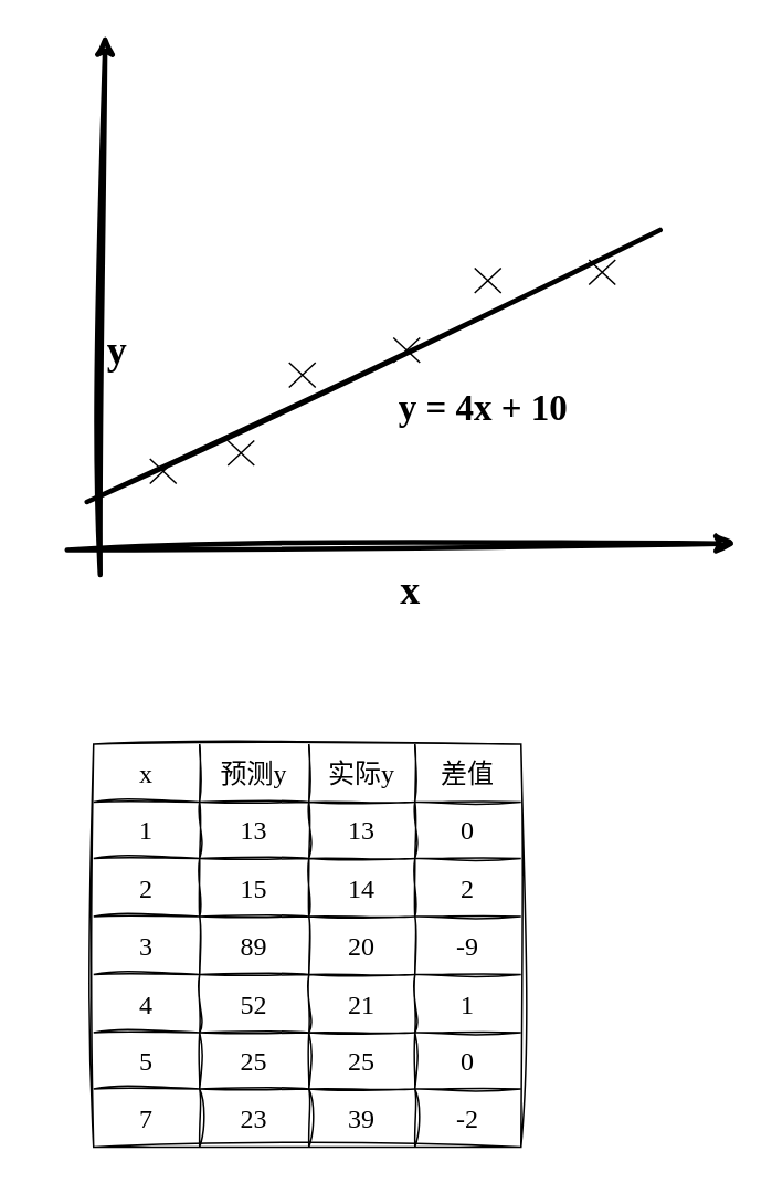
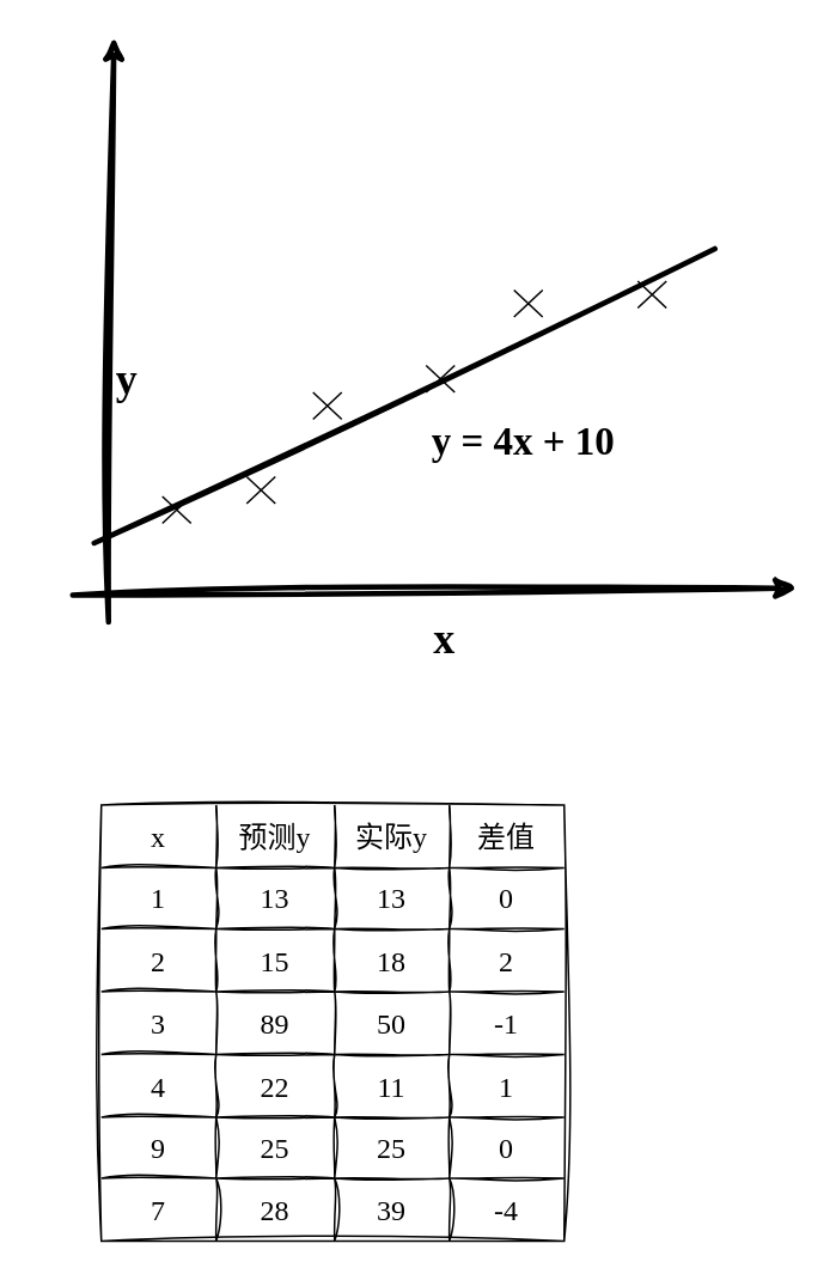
  <mxCell id="0" />
  <mxCell id="1" parent="0" />
  <mxCell id="2" value="" style="endArrow=classic;html=1;rounded=0;strokeWidth=3;sketch=1;curveFitting=1;jiggle=2;" edge="1" parent="1"><mxGeometry width="50" height="50" relative="1" as="geometry"><mxPoint x="40" y="331" as="sourcePoint" /><mxPoint x="444" y="327" as="targetPoint" /></mxGeometry></mxCell>
  <mxCell id="3" value="" style="endArrow=classic;html=1;rounded=0;sketch=1;curveFitting=1;jiggle=2;strokeWidth=3;" edge="1" parent="1"><mxGeometry width="50" height="50" relative="1" as="geometry"><mxPoint x="60" y="346" as="sourcePoint" /><mxPoint x="63" y="20" as="targetPoint" /></mxGeometry></mxCell>
  <mxCell id="4" value="&lt;font face=&quot;Comic Sans MS&quot;&gt;x&lt;/font&gt;" style="text;strokeColor=none;fillColor=none;html=1;fontSize=24;fontStyle=1;verticalAlign=middle;align=center;" vertex="1" parent="1"><mxGeometry x="197" y="336" width="100" height="40" as="geometry" /></mxCell>
  <mxCell id="5" value="&lt;font face=&quot;Comic Sans MS&quot;&gt;y&lt;/font&gt;" style="text;strokeColor=none;fillColor=none;html=1;fontSize=24;fontStyle=1;verticalAlign=middle;align=center;" vertex="1" parent="1"><mxGeometry x="20" y="191" width="100" height="40" as="geometry" /></mxCell>
  <mxCell id="6" value="" style="shape=mxgraph.sysml.x;" vertex="1" parent="1"><mxGeometry x="90" y="276" width="16" height="15" as="geometry" /></mxCell>
  <mxCell id="7" value="" style="shape=mxgraph.sysml.x;" vertex="1" parent="1"><mxGeometry x="137" y="265" width="16" height="15" as="geometry" /></mxCell>
  <mxCell id="8" value="" style="shape=mxgraph.sysml.x;" vertex="1" parent="1"><mxGeometry x="174" y="218" width="16" height="15" as="geometry" /></mxCell>
  <mxCell id="9" value="" style="shape=mxgraph.sysml.x;" vertex="1" parent="1"><mxGeometry x="237" y="203" width="16" height="15" as="geometry" /></mxCell>
  <mxCell id="10" value="" style="shape=mxgraph.sysml.x;" vertex="1" parent="1"><mxGeometry x="286" y="161" width="16" height="15" as="geometry" /></mxCell>
  <mxCell id="11" value="" style="shape=mxgraph.sysml.x;" vertex="1" parent="1"><mxGeometry x="355" y="156" width="16" height="15" as="geometry" /></mxCell>
  <mxCell id="12" value="" style="endArrow=none;html=1;rounded=0;strokeWidth=3;sketch=1;curveFitting=1;jiggle=2;" edge="1" parent="1"><mxGeometry width="50" height="50" relative="1" as="geometry"><mxPoint x="52" y="302" as="sourcePoint" /><mxPoint x="398" y="138" as="targetPoint" /></mxGeometry></mxCell>
  <mxCell id="13" value="&lt;font style=&quot;font-size: 22px;&quot; face=&quot;Comic Sans MS&quot;&gt;y = 4x + 10&lt;/font&gt;" style="text;strokeColor=none;fillColor=none;html=1;fontSize=24;fontStyle=1;verticalAlign=middle;align=center;" vertex="1" parent="1"><mxGeometry x="241" y="225" width="100" height="40" as="geometry" /></mxCell>
  <mxCell id="14" value="" style="shape=table;startSize=0;container=1;collapsible=0;childLayout=tableLayout;fontSize=16;sketch=1;curveFitting=1;jiggle=2;fontFamily=Comic Sans MS;" vertex="1" parent="1"><mxGeometry x="56" y="448" width="258" height="243" as="geometry" /></mxCell>
  <mxCell id="15" style="shape=tableRow;horizontal=0;startSize=0;swimlaneHead=0;swimlaneBody=0;strokeColor=inherit;top=0;left=0;bottom=0;right=0;collapsible=0;dropTarget=0;fillColor=none;points=[[0,0.5],[1,0.5]];portConstraint=eastwest;fontSize=16;" vertex="1" parent="14"><mxGeometry width="258" height="35" as="geometry" /></mxCell>
  <mxCell id="16" value="x" style="shape=partialRectangle;html=1;whiteSpace=wrap;connectable=0;strokeColor=inherit;overflow=hidden;fillColor=none;top=0;left=0;bottom=0;right=0;pointerEvents=1;fontSize=16;fontFamily=Comic Sans MS;" vertex="1" parent="15"><mxGeometry width="64" height="35" as="geometry"><mxRectangle width="64" height="35" as="alternateBounds" /></mxGeometry></mxCell>
  <mxCell id="17" value="预测y" style="shape=partialRectangle;html=1;whiteSpace=wrap;connectable=0;strokeColor=inherit;overflow=hidden;fillColor=none;top=0;left=0;bottom=0;right=0;pointerEvents=1;fontSize=16;fontFamily=Comic Sans MS;" vertex="1" parent="15"><mxGeometry x="64" width="66" height="35" as="geometry"><mxRectangle width="66" height="35" as="alternateBounds" /></mxGeometry></mxCell>
  <mxCell id="18" value="实际y" style="shape=partialRectangle;html=1;whiteSpace=wrap;connectable=0;strokeColor=inherit;overflow=hidden;fillColor=none;top=0;left=0;bottom=0;right=0;pointerEvents=1;fontSize=16;fontFamily=Comic Sans MS;" vertex="1" parent="15"><mxGeometry x="130" width="64" height="35" as="geometry"><mxRectangle width="64" height="35" as="alternateBounds" /></mxGeometry></mxCell>
  <mxCell id="19" value="差值" style="shape=partialRectangle;html=1;whiteSpace=wrap;connectable=0;strokeColor=inherit;overflow=hidden;fillColor=none;top=0;left=0;bottom=0;right=0;pointerEvents=1;fontSize=16;fontFamily=Comic Sans MS;" vertex="1" parent="15"><mxGeometry x="194" width="64" height="35" as="geometry"><mxRectangle width="64" height="35" as="alternateBounds" /></mxGeometry></mxCell>
  <mxCell id="20" value="" style="shape=tableRow;horizontal=0;startSize=0;swimlaneHead=0;swimlaneBody=0;strokeColor=inherit;top=0;left=0;bottom=0;right=0;collapsible=0;dropTarget=0;fillColor=none;points=[[0,0.5],[1,0.5]];portConstraint=eastwest;fontSize=16;fontFamily=Comic Sans MS;" vertex="1" parent="14"><mxGeometry y="35" width="258" height="34" as="geometry" /></mxCell>
  <mxCell id="21" value="1" style="shape=partialRectangle;html=1;whiteSpace=wrap;connectable=0;strokeColor=inherit;overflow=hidden;fillColor=none;top=0;left=0;bottom=0;right=0;pointerEvents=1;fontSize=16;fontFamily=Comic Sans MS;" vertex="1" parent="20"><mxGeometry width="64" height="34" as="geometry"><mxRectangle width="64" height="34" as="alternateBounds" /></mxGeometry></mxCell>
  <mxCell id="22" value="13" style="shape=partialRectangle;html=1;whiteSpace=wrap;connectable=0;strokeColor=inherit;overflow=hidden;fillColor=none;top=0;left=0;bottom=0;right=0;pointerEvents=1;fontSize=16;fontFamily=Comic Sans MS;" vertex="1" parent="20"><mxGeometry x="64" width="66" height="34" as="geometry"><mxRectangle width="66" height="34" as="alternateBounds" /></mxGeometry></mxCell>
  <mxCell id="23" value="13" style="shape=partialRectangle;html=1;whiteSpace=wrap;connectable=0;strokeColor=inherit;overflow=hidden;fillColor=none;top=0;left=0;bottom=0;right=0;pointerEvents=1;fontSize=16;fontFamily=Comic Sans MS;" vertex="1" parent="20"><mxGeometry x="130" width="64" height="34" as="geometry"><mxRectangle width="64" height="34" as="alternateBounds" /></mxGeometry></mxCell>
  <mxCell id="24" value="0" style="shape=partialRectangle;html=1;whiteSpace=wrap;connectable=0;strokeColor=inherit;overflow=hidden;fillColor=none;top=0;left=0;bottom=0;right=0;pointerEvents=1;fontSize=16;fontFamily=Comic Sans MS;" vertex="1" parent="20"><mxGeometry x="194" width="64" height="34" as="geometry"><mxRectangle width="64" height="34" as="alternateBounds" /></mxGeometry></mxCell>
  <mxCell id="25" value="" style="shape=tableRow;horizontal=0;startSize=0;swimlaneHead=0;swimlaneBody=0;strokeColor=inherit;top=0;left=0;bottom=0;right=0;collapsible=0;dropTarget=0;fillColor=none;points=[[0,0.5],[1,0.5]];portConstraint=eastwest;fontSize=16;" vertex="1" parent="14"><mxGeometry y="69" width="258" height="35" as="geometry" /></mxCell>
  <mxCell id="26" value="2" style="shape=partialRectangle;html=1;whiteSpace=wrap;connectable=0;strokeColor=inherit;overflow=hidden;fillColor=none;top=0;left=0;bottom=0;right=0;pointerEvents=1;fontSize=16;fontFamily=Comic Sans MS;" vertex="1" parent="25"><mxGeometry width="64" height="35" as="geometry"><mxRectangle width="64" height="35" as="alternateBounds" /></mxGeometry></mxCell>
  <mxCell id="27" value="15" style="shape=partialRectangle;html=1;whiteSpace=wrap;connectable=0;strokeColor=inherit;overflow=hidden;fillColor=none;top=0;left=0;bottom=0;right=0;pointerEvents=1;fontSize=16;fontFamily=Comic Sans MS;" vertex="1" parent="25"><mxGeometry x="64" width="66" height="35" as="geometry"><mxRectangle width="66" height="35" as="alternateBounds" /></mxGeometry></mxCell>
- <mxCell id="28" value="14" style="shape=partialRectangle;html=1;whiteSpace=wrap;connectable=0;strokeColor=inherit;overflow=hidden;fillColor=none;top=0;left=0;bottom=0;right=0;pointerEvents=1;fontSize=16;fontFamily=Comic Sans MS;" vertex="1" parent="25"><mxGeometry x="130" width="64" height="35" as="geometry"><mxRectangle width="64" height="35" as="alternateBounds" /></mxGeometry></mxCell>
+ <mxCell id="28" value="18" style="shape=partialRectangle;html=1;whiteSpace=wrap;connectable=0;strokeColor=inherit;overflow=hidden;fillColor=none;top=0;left=0;bottom=0;right=0;pointerEvents=1;fontSize=16;fontFamily=Comic Sans MS;" vertex="1" parent="25"><mxGeometry x="130" width="64" height="35" as="geometry"><mxRectangle width="64" height="35" as="alternateBounds" /></mxGeometry></mxCell>
  <mxCell id="29" value="2" style="shape=partialRectangle;html=1;whiteSpace=wrap;connectable=0;strokeColor=inherit;overflow=hidden;fillColor=none;top=0;left=0;bottom=0;right=0;pointerEvents=1;fontSize=16;fontFamily=Comic Sans MS;" vertex="1" parent="25"><mxGeometry x="194" width="64" height="35" as="geometry"><mxRectangle width="64" height="35" as="alternateBounds" /></mxGeometry></mxCell>
  <mxCell id="30" style="shape=tableRow;horizontal=0;startSize=0;swimlaneHead=0;swimlaneBody=0;strokeColor=inherit;top=0;left=0;bottom=0;right=0;collapsible=0;dropTarget=0;fillColor=none;points=[[0,0.5],[1,0.5]];portConstraint=eastwest;fontSize=16;" vertex="1" parent="14"><mxGeometry y="104" width="258" height="35" as="geometry" /></mxCell>
  <mxCell id="31" value="3" style="shape=partialRectangle;html=1;whiteSpace=wrap;connectable=0;strokeColor=inherit;overflow=hidden;fillColor=none;top=0;left=0;bottom=0;right=0;pointerEvents=1;fontSize=16;fontFamily=Comic Sans MS;" vertex="1" parent="30"><mxGeometry width="64" height="35" as="geometry"><mxRectangle width="64" height="35" as="alternateBounds" /></mxGeometry></mxCell>
  <mxCell id="32" value="89" style="shape=partialRectangle;html=1;whiteSpace=wrap;connectable=0;strokeColor=inherit;overflow=hidden;fillColor=none;top=0;left=0;bottom=0;right=0;pointerEvents=1;fontSize=16;fontFamily=Comic Sans MS;" vertex="1" parent="30"><mxGeometry x="64" width="66" height="35" as="geometry"><mxRectangle width="66" height="35" as="alternateBounds" /></mxGeometry></mxCell>
- <mxCell id="33" value="20" style="shape=partialRectangle;html=1;whiteSpace=wrap;connectable=0;strokeColor=inherit;overflow=hidden;fillColor=none;top=0;left=0;bottom=0;right=0;pointerEvents=1;fontSize=16;fontFamily=Comic Sans MS;" vertex="1" parent="30"><mxGeometry x="130" width="64" height="35" as="geometry"><mxRectangle width="64" height="35" as="alternateBounds" /></mxGeometry></mxCell>
- <mxCell id="34" value="-9" style="shape=partialRectangle;html=1;whiteSpace=wrap;connectable=0;strokeColor=inherit;overflow=hidden;fillColor=none;top=0;left=0;bottom=0;right=0;pointerEvents=1;fontSize=16;fontFamily=Comic Sans MS;" vertex="1" parent="30"><mxGeometry x="194" width="64" height="35" as="geometry"><mxRectangle width="64" height="35" as="alternateBounds" /></mxGeometry></mxCell>
+ <mxCell id="33" value="50" style="shape=partialRectangle;html=1;whiteSpace=wrap;connectable=0;strokeColor=inherit;overflow=hidden;fillColor=none;top=0;left=0;bottom=0;right=0;pointerEvents=1;fontSize=16;fontFamily=Comic Sans MS;" vertex="1" parent="30"><mxGeometry x="130" width="64" height="35" as="geometry"><mxRectangle width="64" height="35" as="alternateBounds" /></mxGeometry></mxCell>
+ <mxCell id="34" value="-1" style="shape=partialRectangle;html=1;whiteSpace=wrap;connectable=0;strokeColor=inherit;overflow=hidden;fillColor=none;top=0;left=0;bottom=0;right=0;pointerEvents=1;fontSize=16;fontFamily=Comic Sans MS;" vertex="1" parent="30"><mxGeometry x="194" width="64" height="35" as="geometry"><mxRectangle width="64" height="35" as="alternateBounds" /></mxGeometry></mxCell>
  <mxCell id="35" style="shape=tableRow;horizontal=0;startSize=0;swimlaneHead=0;swimlaneBody=0;strokeColor=inherit;top=0;left=0;bottom=0;right=0;collapsible=0;dropTarget=0;fillColor=none;points=[[0,0.5],[1,0.5]];portConstraint=eastwest;fontSize=16;" vertex="1" parent="14"><mxGeometry y="139" width="258" height="35" as="geometry" /></mxCell>
  <mxCell id="36" value="4" style="shape=partialRectangle;html=1;whiteSpace=wrap;connectable=0;strokeColor=inherit;overflow=hidden;fillColor=none;top=0;left=0;bottom=0;right=0;pointerEvents=1;fontSize=16;fontFamily=Comic Sans MS;" vertex="1" parent="35"><mxGeometry width="64" height="35" as="geometry"><mxRectangle width="64" height="35" as="alternateBounds" /></mxGeometry></mxCell>
- <mxCell id="37" value="52" style="shape=partialRectangle;html=1;whiteSpace=wrap;connectable=0;strokeColor=inherit;overflow=hidden;fillColor=none;top=0;left=0;bottom=0;right=0;pointerEvents=1;fontSize=16;fontFamily=Comic Sans MS;" vertex="1" parent="35"><mxGeometry x="64" width="66" height="35" as="geometry"><mxRectangle width="66" height="35" as="alternateBounds" /></mxGeometry></mxCell>
- <mxCell id="38" value="21" style="shape=partialRectangle;html=1;whiteSpace=wrap;connectable=0;strokeColor=inherit;overflow=hidden;fillColor=none;top=0;left=0;bottom=0;right=0;pointerEvents=1;fontSize=16;fontFamily=Comic Sans MS;" vertex="1" parent="35"><mxGeometry x="130" width="64" height="35" as="geometry"><mxRectangle width="64" height="35" as="alternateBounds" /></mxGeometry></mxCell>
+ <mxCell id="37" value="22" style="shape=partialRectangle;html=1;whiteSpace=wrap;connectable=0;strokeColor=inherit;overflow=hidden;fillColor=none;top=0;left=0;bottom=0;right=0;pointerEvents=1;fontSize=16;fontFamily=Comic Sans MS;" vertex="1" parent="35"><mxGeometry x="64" width="66" height="35" as="geometry"><mxRectangle width="66" height="35" as="alternateBounds" /></mxGeometry></mxCell>
+ <mxCell id="38" value="11" style="shape=partialRectangle;html=1;whiteSpace=wrap;connectable=0;strokeColor=inherit;overflow=hidden;fillColor=none;top=0;left=0;bottom=0;right=0;pointerEvents=1;fontSize=16;fontFamily=Comic Sans MS;" vertex="1" parent="35"><mxGeometry x="130" width="64" height="35" as="geometry"><mxRectangle width="64" height="35" as="alternateBounds" /></mxGeometry></mxCell>
  <mxCell id="39" value="1" style="shape=partialRectangle;html=1;whiteSpace=wrap;connectable=0;strokeColor=inherit;overflow=hidden;fillColor=none;top=0;left=0;bottom=0;right=0;pointerEvents=1;fontSize=16;fontFamily=Comic Sans MS;" vertex="1" parent="35"><mxGeometry x="194" width="64" height="35" as="geometry"><mxRectangle width="64" height="35" as="alternateBounds" /></mxGeometry></mxCell>
  <mxCell id="40" style="shape=tableRow;horizontal=0;startSize=0;swimlaneHead=0;swimlaneBody=0;strokeColor=inherit;top=0;left=0;bottom=0;right=0;collapsible=0;dropTarget=0;fillColor=none;points=[[0,0.5],[1,0.5]];portConstraint=eastwest;fontSize=16;" vertex="1" parent="14"><mxGeometry y="174" width="258" height="34" as="geometry" /></mxCell>
- <mxCell id="41" value="5" style="shape=partialRectangle;html=1;whiteSpace=wrap;connectable=0;strokeColor=inherit;overflow=hidden;fillColor=none;top=0;left=0;bottom=0;right=0;pointerEvents=1;fontSize=16;fontFamily=Comic Sans MS;" vertex="1" parent="40"><mxGeometry width="64" height="34" as="geometry"><mxRectangle width="64" height="34" as="alternateBounds" /></mxGeometry></mxCell>
+ <mxCell id="41" value="9" style="shape=partialRectangle;html=1;whiteSpace=wrap;connectable=0;strokeColor=inherit;overflow=hidden;fillColor=none;top=0;left=0;bottom=0;right=0;pointerEvents=1;fontSize=16;fontFamily=Comic Sans MS;" vertex="1" parent="40"><mxGeometry width="64" height="34" as="geometry"><mxRectangle width="64" height="34" as="alternateBounds" /></mxGeometry></mxCell>
  <mxCell id="42" value="25" style="shape=partialRectangle;html=1;whiteSpace=wrap;connectable=0;strokeColor=inherit;overflow=hidden;fillColor=none;top=0;left=0;bottom=0;right=0;pointerEvents=1;fontSize=16;fontFamily=Comic Sans MS;" vertex="1" parent="40"><mxGeometry x="64" width="66" height="34" as="geometry"><mxRectangle width="66" height="34" as="alternateBounds" /></mxGeometry></mxCell>
  <mxCell id="43" value="25" style="shape=partialRectangle;html=1;whiteSpace=wrap;connectable=0;strokeColor=inherit;overflow=hidden;fillColor=none;top=0;left=0;bottom=0;right=0;pointerEvents=1;fontSize=16;fontFamily=Comic Sans MS;" vertex="1" parent="40"><mxGeometry x="130" width="64" height="34" as="geometry"><mxRectangle width="64" height="34" as="alternateBounds" /></mxGeometry></mxCell>
  <mxCell id="44" value="0" style="shape=partialRectangle;html=1;whiteSpace=wrap;connectable=0;strokeColor=inherit;overflow=hidden;fillColor=none;top=0;left=0;bottom=0;right=0;pointerEvents=1;fontSize=16;fontFamily=Comic Sans MS;" vertex="1" parent="40"><mxGeometry x="194" width="64" height="34" as="geometry"><mxRectangle width="64" height="34" as="alternateBounds" /></mxGeometry></mxCell>
  <mxCell id="45" value="" style="shape=tableRow;horizontal=0;startSize=0;swimlaneHead=0;swimlaneBody=0;strokeColor=inherit;top=0;left=0;bottom=0;right=0;collapsible=0;dropTarget=0;fillColor=none;points=[[0,0.5],[1,0.5]];portConstraint=eastwest;fontSize=16;" vertex="1" parent="14"><mxGeometry y="208" width="258" height="35" as="geometry" /></mxCell>
  <mxCell id="46" value="7" style="shape=partialRectangle;html=1;whiteSpace=wrap;connectable=0;strokeColor=inherit;overflow=hidden;fillColor=none;top=0;left=0;bottom=0;right=0;pointerEvents=1;fontSize=16;fontFamily=Comic Sans MS;" vertex="1" parent="45"><mxGeometry width="64" height="35" as="geometry"><mxRectangle width="64" height="35" as="alternateBounds" /></mxGeometry></mxCell>
- <mxCell id="47" value="23" style="shape=partialRectangle;html=1;whiteSpace=wrap;connectable=0;strokeColor=inherit;overflow=hidden;fillColor=none;top=0;left=0;bottom=0;right=0;pointerEvents=1;fontSize=16;fontFamily=Comic Sans MS;" vertex="1" parent="45"><mxGeometry x="64" width="66" height="35" as="geometry"><mxRectangle width="66" height="35" as="alternateBounds" /></mxGeometry></mxCell>
+ <mxCell id="47" value="28" style="shape=partialRectangle;html=1;whiteSpace=wrap;connectable=0;strokeColor=inherit;overflow=hidden;fillColor=none;top=0;left=0;bottom=0;right=0;pointerEvents=1;fontSize=16;fontFamily=Comic Sans MS;" vertex="1" parent="45"><mxGeometry x="64" width="66" height="35" as="geometry"><mxRectangle width="66" height="35" as="alternateBounds" /></mxGeometry></mxCell>
  <mxCell id="48" value="39" style="shape=partialRectangle;html=1;whiteSpace=wrap;connectable=0;strokeColor=inherit;overflow=hidden;fillColor=none;top=0;left=0;bottom=0;right=0;pointerEvents=1;fontSize=16;fontFamily=Comic Sans MS;" vertex="1" parent="45"><mxGeometry x="130" width="64" height="35" as="geometry"><mxRectangle width="64" height="35" as="alternateBounds" /></mxGeometry></mxCell>
- <mxCell id="49" value="-2" style="shape=partialRectangle;html=1;whiteSpace=wrap;connectable=0;strokeColor=inherit;overflow=hidden;fillColor=none;top=0;left=0;bottom=0;right=0;pointerEvents=1;fontSize=16;fontFamily=Comic Sans MS;" vertex="1" parent="45"><mxGeometry x="194" width="64" height="35" as="geometry"><mxRectangle width="64" height="35" as="alternateBounds" /></mxGeometry></mxCell>
+ <mxCell id="49" value="-4" style="shape=partialRectangle;html=1;whiteSpace=wrap;connectable=0;strokeColor=inherit;overflow=hidden;fillColor=none;top=0;left=0;bottom=0;right=0;pointerEvents=1;fontSize=16;fontFamily=Comic Sans MS;" vertex="1" parent="45"><mxGeometry x="194" width="64" height="35" as="geometry"><mxRectangle width="64" height="35" as="alternateBounds" /></mxGeometry></mxCell>
